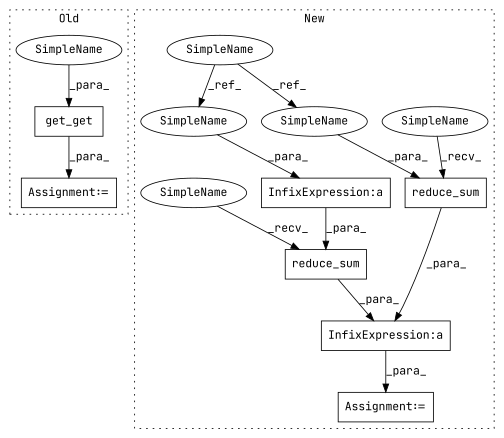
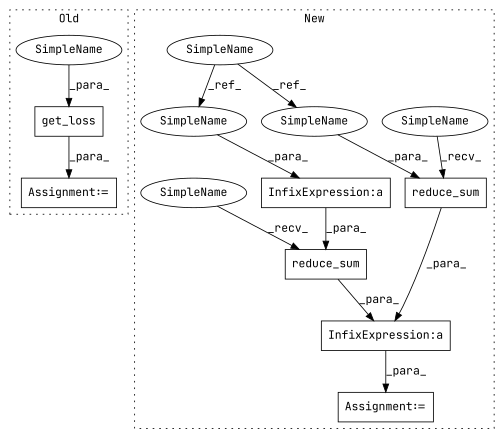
  digraph {
    fontname="JetBrains Mono"
    node [a=42 l=8 s=4687 shape=box fontname="JetBrains Mono"]
    edge [fontname="JetBrains Mono"]
-   n1 [a=32 l="9,1" label=get_get s="4659,4695"]
+   n1 [a=32 l="9,1" label=get_loss s="4659,4695"]
    n2 [a=7 l=1 label="Assignment:=" s=4658]
    n3 [label=SimpleName shape=ellipse]
    n4 [a=32 l="11,1" label=reduce_sum s="4637,4661"]
    n5 [a=27 l=3 label="InfixExpression:a" s=4650]
    n6 [a=27 l=3 label="InfixExpression:a" s=4662]
    n7 [a=32 l="11,1" label=reduce_sum s="4676,4695"]
    n8 [label=SimpleName s=4493 shape=ellipse]
    n9 [a=7 l=1 label="Assignment:=" s=4624]
    n10 [l=10 label=SimpleName s=4665 shape=ellipse]
    n11 [l=10 label=SimpleName s=4626 shape=ellipse]
    n12 [label=SimpleName shape=ellipse]
    n13 [label=SimpleName s=4653 shape=ellipse]
    subgraph cluster_1 {
      label=Old
      style=dotted
      n1
      n2
      n3
    }
    subgraph cluster_2 {
      label=New
      style=dotted
      n4
      n5
      n6
      n7
      n8
      n9
      n10
      n11
      n12
      n13
    }
    n1 -> n2 [label=_para_]
    n3 -> n1 [label=_para_]
    n4 -> n6 [label=_para_]
    n5 -> n4 [label=_para_]
    n6 -> n9 [label=_para_]
    n7 -> n6 [label=_para_]
    n8 -> n12 [label=_ref_]
    n8 -> n13 [label=_ref_]
    n10 -> n7 [label=_recv_]
    n11 -> n4 [label=_recv_]
    n12 -> n7 [label=_para_]
    n13 -> n5 [label=_para_]
  }
